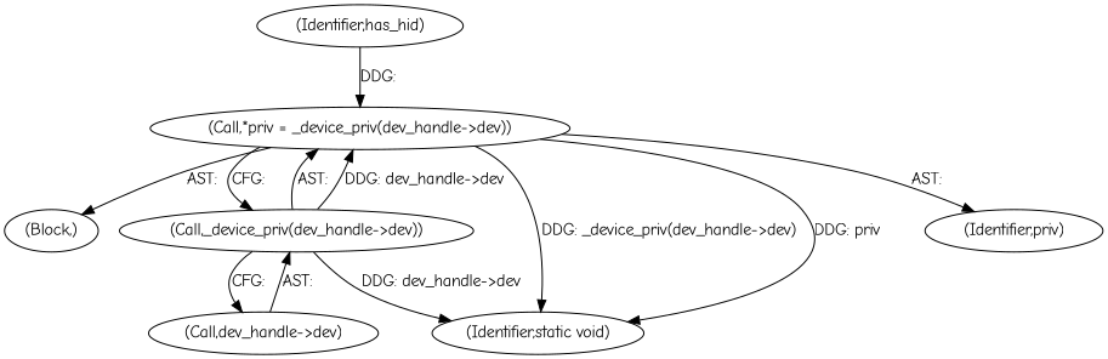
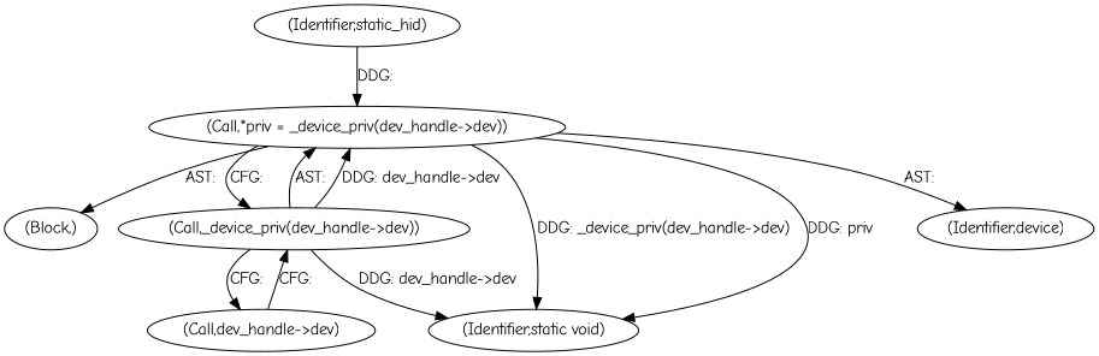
  digraph {
    fontname="Comic Neue"
    node [fontname="Comic Neue"]
    edge [fontname="Comic Neue"]
    n1 [label="(Call,*priv = _device_priv(dev_handle->dev))"]
    n2 [label="(Call,_device_priv(dev_handle->dev))"]
    n3 [label="(Block,)"]
    n4 [label="(Identifier,static void)"]
-   n5 [label="(Identifier,priv)"]
+   n5 [label="(Identifier,device)"]
    n6 [label="(Call,dev_handle->dev)"]
-   n7 [label="(Identifier,has_hid)"]
+   n7 [label="(Identifier,static_hid)"]
    n1 -> n2 [label="CFG: "]
    n1 -> n3 [label="AST: "]
    n1 -> n4 [label="DDG: _device_priv(dev_handle->dev)"]
    n1 -> n4 [label="DDG: priv"]
    n1 -> n5 [label="AST: "]
    n2 -> n1 [label="AST: "]
    n2 -> n1 [label="DDG: dev_handle->dev"]
    n2 -> n4 [label="DDG: dev_handle->dev"]
    n2 -> n6 [label="CFG: "]
-   n6 -> n2 [label="AST: "]
+   n6 -> n2 [label="CFG: "]
    n7 -> n1 [label="DDG: "]
  }
